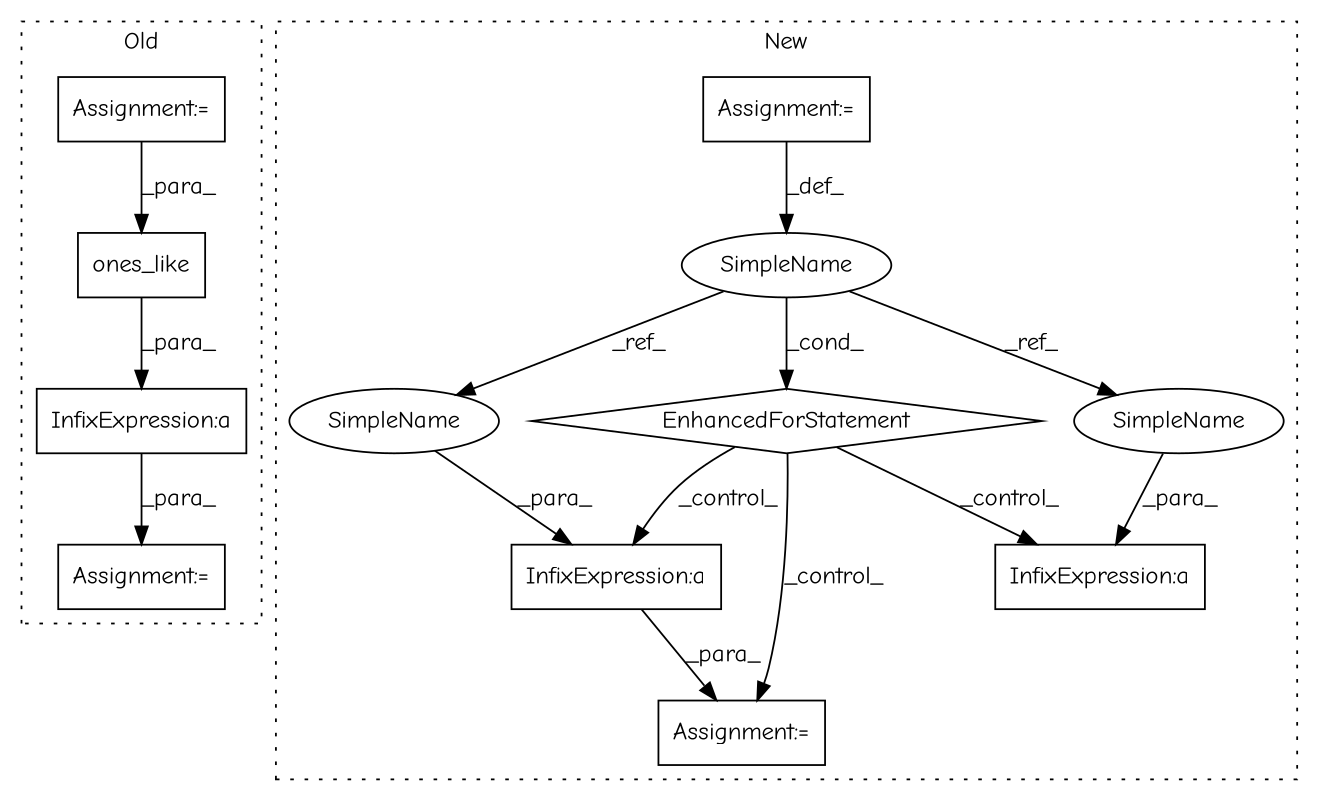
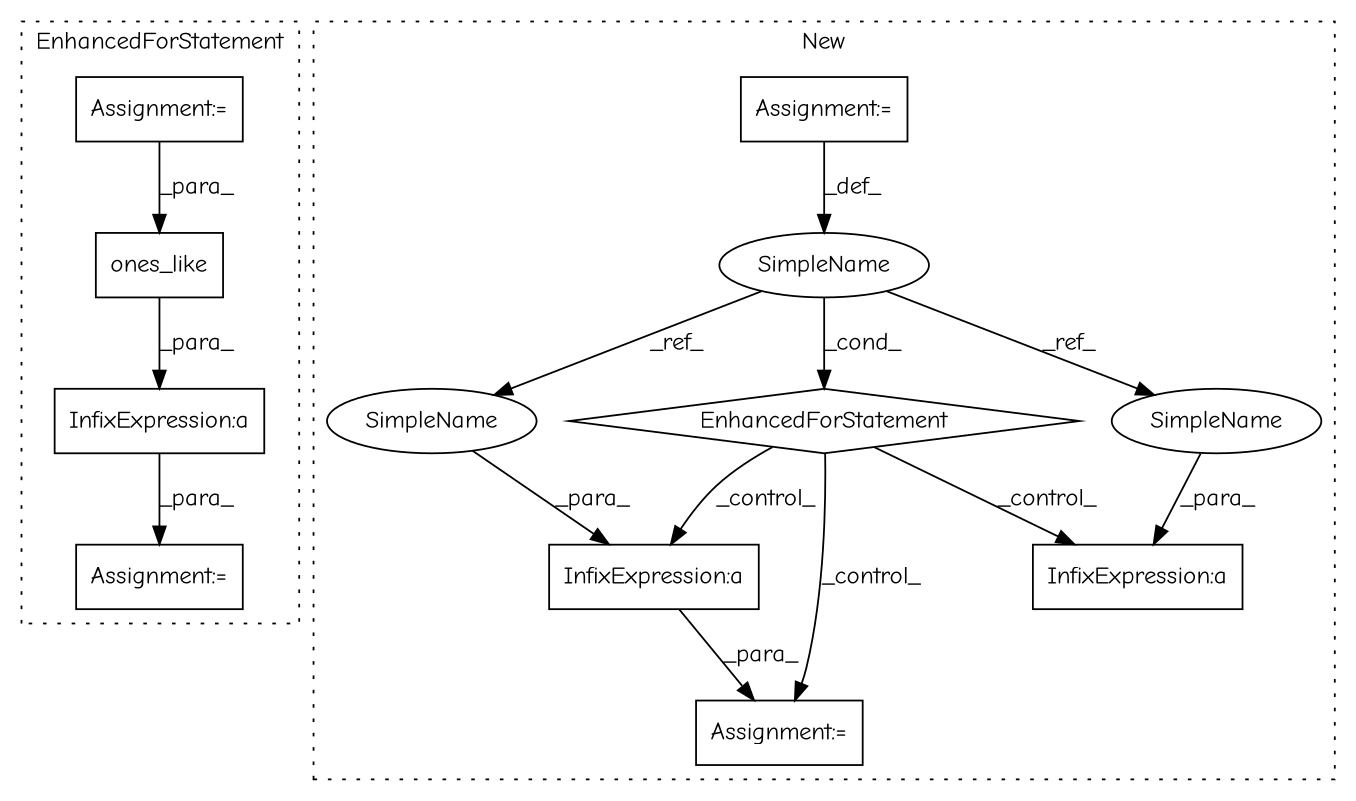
  digraph {
    fontname="Comic Neue"
    node [a=7 l=1 s="8792,8911" shape=box fontname="Comic Neue"]
    edge [fontname="Comic Neue"]
    n1 [a=32 l="10,1" label=ones_like s="8383,8402"]
    n2 [label="Assignment:=" s=8768]
    n3 [a=27 l=3 label="InfixExpression:a" s=8772]
    n4 [label="Assignment:=" s=8301]
    n5 [a=70 l="86,2" label=EnhancedForStatement shape=diamond]
    n6 [l="86,2" label="Assignment:="]
    n7 [label="Assignment:=" s=8928]
    n8 [a=42 l=2 label=SimpleName s=8886 shape=ellipse]
    n9 [a=27 l=3 label="InfixExpression:a" s=9055]
    n10 [a=27 l=3 label="InfixExpression:a" s=8948]
    n11 [a=42 l=2 label=SimpleName s=9053 shape=ellipse]
    n12 [a=42 l=2 label=SimpleName s=8946 shape=ellipse]
    subgraph cluster_1 {
-     label=Old
+     label=EnhancedForStatement
      style=dotted
      n1
      n2
      n3
      n4
    }
    subgraph cluster_2 {
      label=New
      style=dotted
      n5
      n6
      n7
      n8
      n9
      n10
      n11
      n12
    }
    n1 -> n3 [label=_para_]
    n3 -> n2 [label=_para_]
    n4 -> n1 [label=_para_]
    n5 -> n7 [label=_control_]
    n5 -> n9 [label=_control_]
    n5 -> n10 [label=_control_]
    n6 -> n8 [label=_def_]
    n8 -> n5 [label=_cond_]
    n8 -> n11 [label=_ref_]
    n8 -> n12 [label=_ref_]
    n10 -> n7 [label=_para_]
    n11 -> n9 [label=_para_]
    n12 -> n10 [label=_para_]
  }
